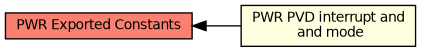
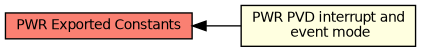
  digraph {
    rankdir=LR
    node [color=black fontname=Helvetica fontsize=10 shape=box style=filled]
    n1 [fillcolor=salmon height=0.2 label="PWR Exported Constants" width=0.4]
-   n2 [fillcolor=lightyellow fontcolor=black height=0.2 label="PWR PVD interrupt and\l and mode" width=0.4]
+   n2 [fillcolor=lightyellow fontcolor=black height=0.2 label="PWR PVD interrupt and\l event mode" width=0.4]
    n1 -> n2 [dir=back fontname=Helvetica fontsize=10 labelfontname=Helvetica labelfontsize=10 shape=plaintext style=solid]
  }
